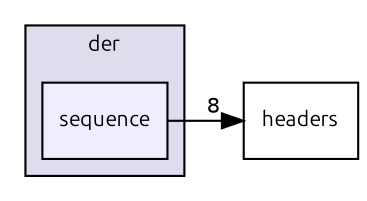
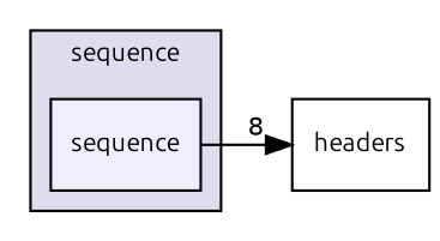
  digraph {
    compound=true
    rankdir=LR
    fontname=Ubuntu
    node [fontname=Ubuntu fontsize=10 shape=box]
    n1 [fillcolor="#eeeeff" label=sequence pencolor=black style=filled]
    n2 [label=headers]
    subgraph cluster_1 {
      bgcolor="#ddddee"
      fontsize=10
-     label=der
+     label=sequence
      pencolor=black
      n1
    }
    n1 -> n2 [headlabel=8 labeldistance=1.5 labelfontname=Helvetica labelfontsize=10 fontname=Ubuntu]
  }
